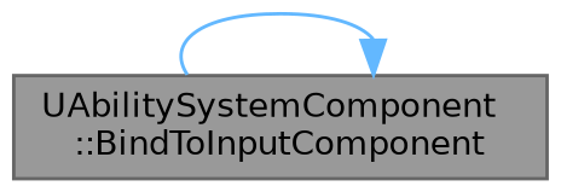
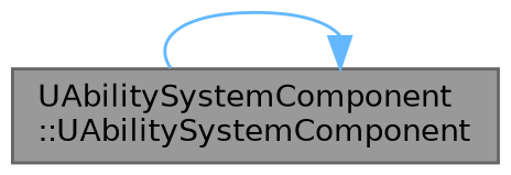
  digraph {
    rankdir=LR
-   n1 [color=gray40 fillcolor=grey60 fontcolor=black fontname=Helvetica fontsize=10 height=0.2 label="UAbilitySystemComponent\l::BindToInputComponent" shape=box style=filled width=0.4]
+   n1 [color=gray40 fillcolor=grey60 fontcolor=black fontname=Helvetica fontsize=10 height=0.2 label="UAbilitySystemComponent\l::UAbilitySystemComponent" shape=box style=filled width=0.4]
    n1 -> n1 [color=steelblue1 fontname=Helvetica fontsize=10 labelfontname=Helvetica labelfontsize=10 style=solid]
  }
